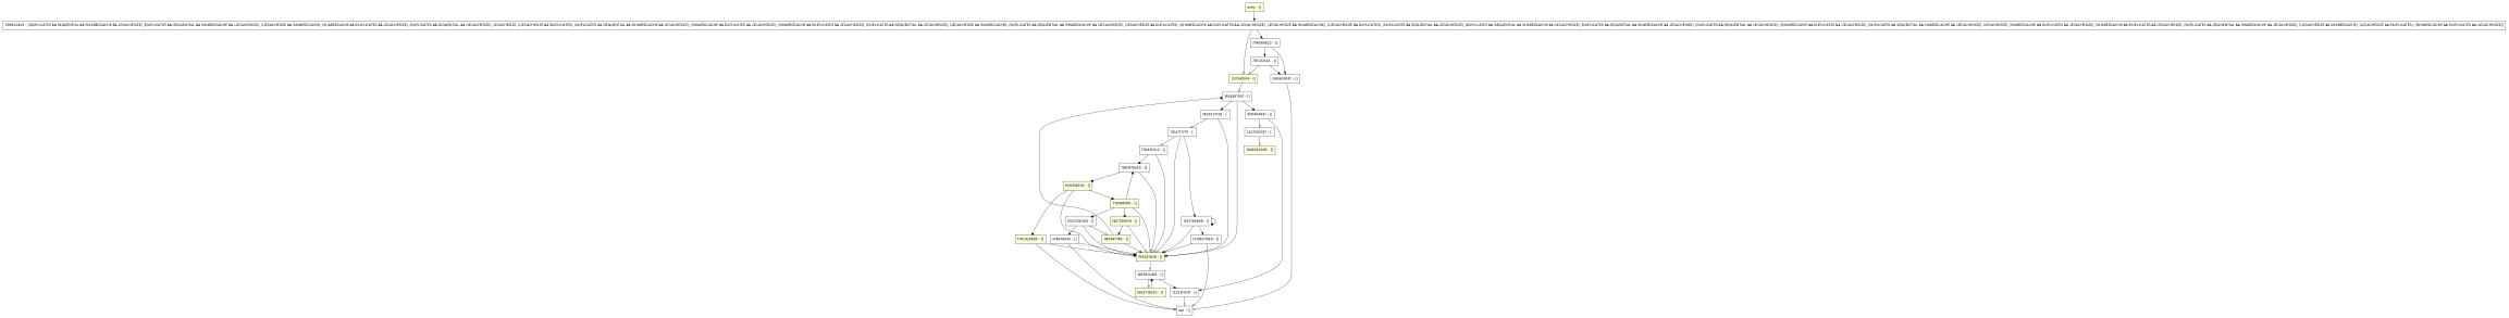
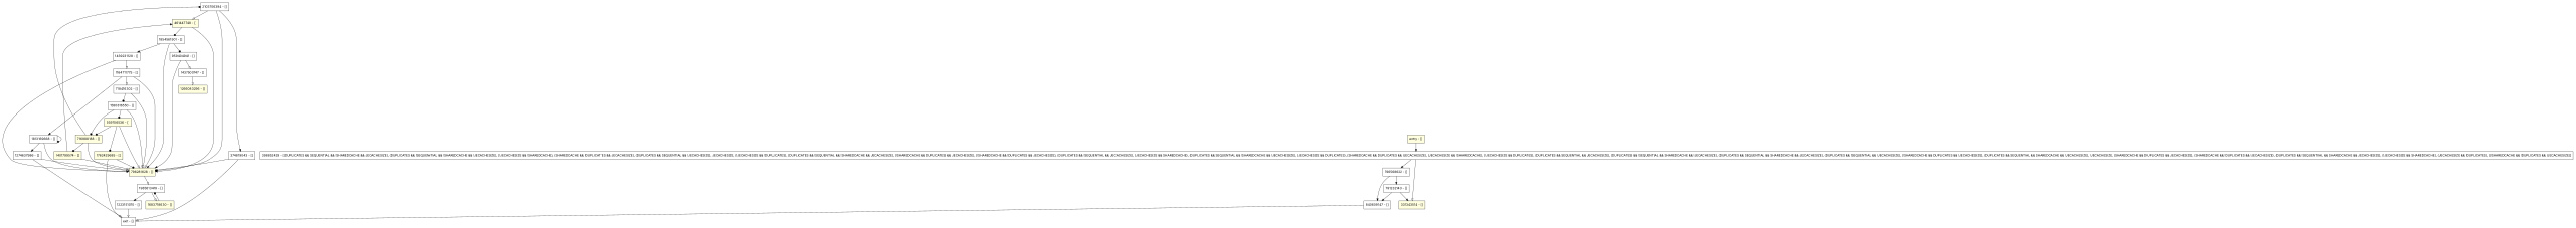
  digraph {
    fontname=Inter
    node [fillcolor=white fontname=Inter shape=record style=filled]
    edge [arrowhead=onormal fontname=Inter]
    n1 [label="1274637986 - []"]
    n2 [fillcolor=lightyellow label="796281628 - []"]
    n3 [label="exit - []"]
    n4 [label="1985613419 - []"]
    n5 [label="840609147 - []"]
    n6 [label="959404941 - []"]
    n7 [label="1437500747 - []"]
    n8 [fillcolor=lightyellow label="1266083296 - []"]
    n9 [fillcolor=lightyellow label="1683718630 - []"]
    n10 [label="1223151070 - []"]
    n11 [label="796568622 - []"]
    n12 [label="791232143 - []"]
    n13 [fillcolor=lightyellow label="331343514 - []"]
    n14 [label="1813169668 - []"]
    n15 [fillcolor=lightyellow label="716988188 - []"]
    n16 [fillcolor=lightyellow label="1401799574 - []"]
    n17 [label="2103706394 - []"]
    n18 [fillcolor=lightyellow label="461447748 - []"]
    n19 [label="374819043 - []"]
    n20 [label="718416302 - []"]
    n21 [label="1580816550 - []"]
    n22 [fillcolor=lightyellow label="939706536 - []"]
    n23 [label="1854561901 - []"]
    n24 [fillcolor=lightyellow label="1762429685 - []"]
    n25 [label="398852429 - [(DUPLICATES && SEQUENTIAL && !SHAREDCACHE && JECACHESIZE), (DUPLICATES && !SEQUENTIAL && !SHAREDCACHE && !JECACHESIZE), (!JECACHESIZE && !SHAREDCACHE), (SHAREDCACHE && !DUPLICATES && JECACHESIZE), (DUPLICATES && SEQUENTIAL && !JECACHESIZE), JECACHESIZE, (!JECACHESIZE && !DUPLICATES), (DUPLICATES && !SEQUENTIAL && !SHAREDCACHE && JECACHESIZE), (!SHAREDCACHE && DUPLICATES && JECACHESIZE), (!SHAREDCACHE && !DUPLICATES && JECACHESIZE), (DUPLICATES && !SEQUENTIAL && JECACHESIZE), (JECACHESIZE && SHAREDCACHE), (DUPLICATES && SEQUENTIAL && !SHAREDCACHE && !JECACHESIZE), (JECACHESIZE && DUPLICATES), (SHAREDCACHE && DUPLICATES && !JECACHESIZE), (JECACHESIZE && !SHAREDCACHE), (!JECACHESIZE && DUPLICATES), (DUPLICATES && SEQUENTIAL && JECACHESIZE), (DUPLICATES && !SEQUENTIAL && SHAREDCACHE && !JECACHESIZE), (DUPLICATES && SEQUENTIAL && SHAREDCACHE && JECACHESIZE), (DUPLICATES && !SEQUENTIAL && !JECACHESIZE), (!SHAREDCACHE && DUPLICATES && !JECACHESIZE), (DUPLICATES && SEQUENTIAL && SHAREDCACHE && !JECACHESIZE), !JECACHESIZE, (SHAREDCACHE && DUPLICATES && JECACHESIZE), (SHAREDCACHE && !DUPLICATES && !JECACHESIZE), (DUPLICATES && !SEQUENTIAL && SHAREDCACHE && JECACHESIZE), (!JECACHESIZE && SHAREDCACHE), (JECACHESIZE && !DUPLICATES), (!SHAREDCACHE && !DUPLICATES && !JECACHESIZE)]"]
    n26 [fillcolor=lightyellow label="entry - []"]
    n27 [label="1164711775 - []"]
    n28 [label="1439231128 - []"]
    n1 -> n2
    n1 -> n3
    n2 -> n4
    n4 -> n9
    n4 -> n10 [arrowhead=normal]
    n5 -> n3
-   n6 -> n10 [arrowhead=normal]
+   n6 -> n2 [arrowhead=normal]
    n6 -> n7
    n7 -> n8
    n9 -> n4 [arrowhead=dot]
    n10 -> n3
    n11 -> n5 [arrowhead=normal]
    n11 -> n12 [arrowhead=normal]
    n12 -> n5 [arrowhead=normal]
-   n12 -> n13
-   n13 -> n23
+   n12 -> n13 [arrowhead=normal]
    n14 -> n1 [arrowhead=normal]
    n14 -> n2 [arrowhead=normal]
    n14 -> n14 [arrowhead=dot]
    n15 -> n2
    n15 -> n16 [arrowhead=dot]
    n15 -> n17 [arrowhead=dot]
    n16 -> n2
    n16 -> n18 [arrowhead=normal]
    n17 -> n2 [arrowhead=dot]
    n17 -> n18
    n17 -> n19 [arrowhead=normal]
    n18 -> n2 [arrowhead=normal]
    n18 -> n23 [arrowhead=dot]
    n19 -> n2 [arrowhead=normal]
    n19 -> n3
    n20 -> n2
    n20 -> n21 [arrowhead=dot]
    n21 -> n2
-   n15 -> n21 [arrowhead=dot]
+   n21 -> n15 [arrowhead=dot]
    n21 -> n22 [arrowhead=dot]
    n22 -> n2
    n22 -> n15 [arrowhead=dot]
    n22 -> n24 [arrowhead=dot]
    n23 -> n2 [arrowhead=normal]
    n23 -> n6 [arrowhead=dot]
    n23 -> n28 [arrowhead=normal]
    n24 -> n2 [arrowhead=dot]
    n24 -> n3
    n25 -> n11 [arrowhead=normal]
    n25 -> n13
    n26 -> n25 [arrowhead=normal]
    n27 -> n2
    n27 -> n14 [arrowhead=normal]
    n27 -> n20
    n28 -> n2
    n28 -> n27
  }
